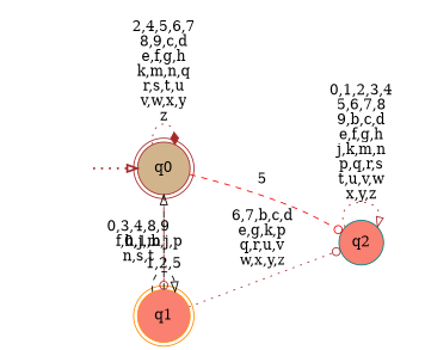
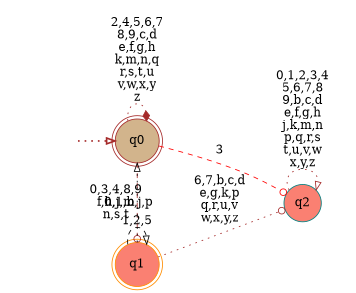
  digraph {
    rankdir=LR
    node [shape=doublecircle style="rounded,filled" fillcolor=salmon]
    edge [arrowhead=onormal color=brown style=dotted]
    __start0 [height=0 shape=none style=invis width=0 fillcolor=""]
    n2 [color=brown fillcolor=tan label=q0]
    n3 [color=darkorange label=q1]
    n4 [color=teal label=q2 shape=circle style=filled]
    subgraph cluster_1 {
      nodesep=0.15
      ranksep=0.15
      style=invis
      __start0
      n2
    }
    __start0 -> n2 [penwidth=2]
    n2 -> n2 [arrowhead=diamond label="2,4,5,6,7\n8,9,c,d\ne,f,g,h\nk,m,n,q\nr,s,t,u\nv,w,x,y\nz"]
    n2 -> n3 [arrowhead=odot label="0,1,b,j,p" style=dashed]
-   n2 -> n4 [arrowhead=odot color=red label=5 style=dashed]
-   n3 -> n2 [color=black label="0,3,4,8,9\nf,h,j,m\nn,s,t" style=dashed]
+   n2 -> n4 [arrowhead=odot color=red label=3 style=dashed]
+   n3 -> n2 [color=black label="0,3,4,8,9\nf,h,j,m\nn,s,t"]
    n3 -> n3 [color=black label="1,2,5" style=dashed]
    n3 -> n4 [arrowhead=odot label="6,7,b,c,d\ne,g,k,p\nq,r,u,v\nw,x,y,z"]
    n4 -> n4 [label="0,1,2,3,4\n5,6,7,8\n9,b,c,d\ne,f,g,h\nj,k,m,n\np,q,r,s\nt,u,v,w\nx,y,z"]
  }
